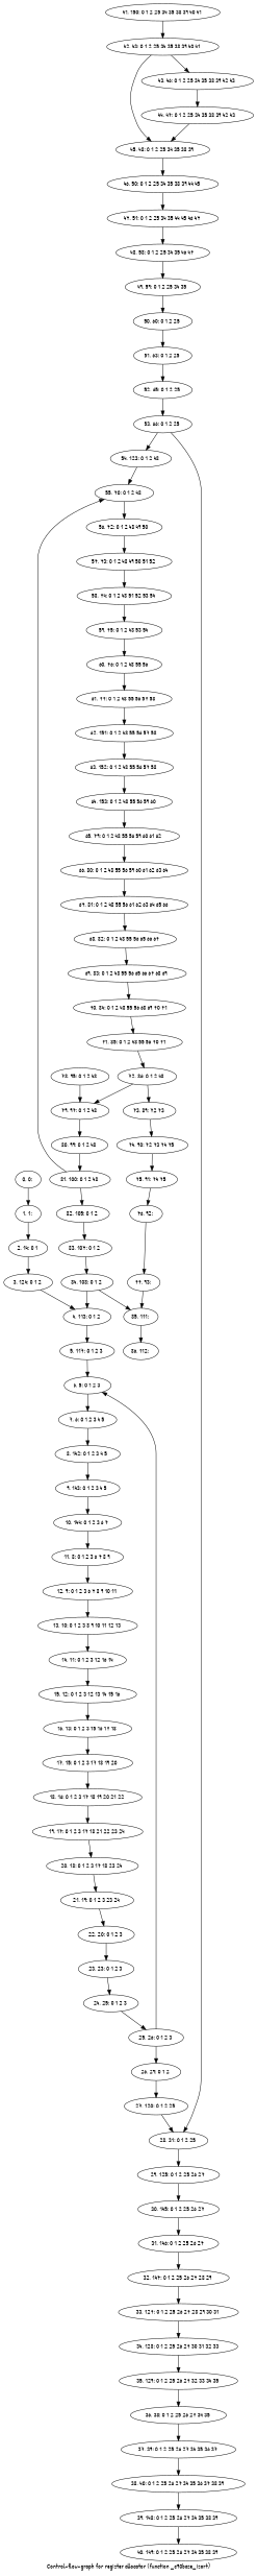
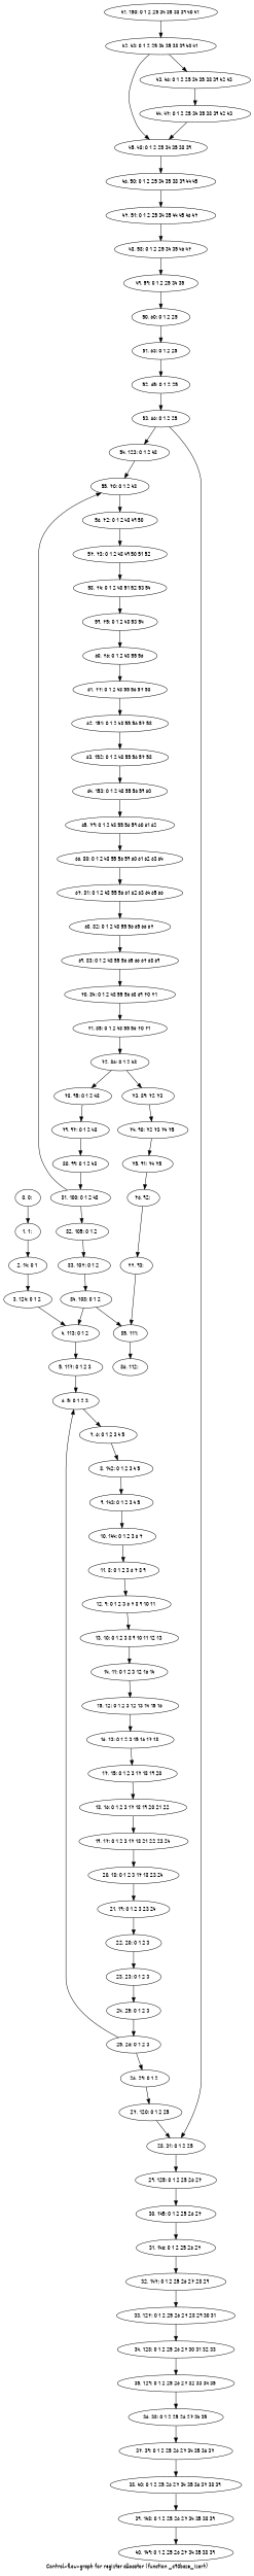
  digraph {
    fontname="Patrick Hand"
    label="Control-flow-graph for register allocator (function _c90base_isort)"
    node [fontname="Patrick Hand"]
    edge [fontname="Patrick Hand"]
    n1 [label="0, 0: "]
    n2 [label="1, 1: "]
    n3 [label="2, 14: 0 1 "]
    n4 [label="3, 124: 0 1 2 "]
    n5 [label="4, 113: 0 1 2 "]
    n6 [label="5, 117: 0 1 2 3 "]
    n7 [label="6, 5: 0 1 2 3 "]
    n8 [label="7, 6: 0 1 2 3 4 5 "]
    n9 [label="8, 142: 0 1 2 3 4 5 "]
    n10 [label="9, 143: 0 1 2 3 4 5 "]
    n11 [label="10, 144: 0 1 2 3 6 7 "]
    n12 [label="11, 8: 0 1 2 3 6 7 8 9 "]
    n13 [label="12, 9: 0 1 2 3 6 7 8 9 10 11 "]
    n14 [label="13, 10: 0 1 2 3 8 9 10 11 12 13 "]
    n15 [label="14, 11: 0 1 2 3 12 16 14"]
    n16 [label="15, 12: 0 1 2 3 12 13 14 15 16 "]
    n17 [label="16, 13: 0 1 2 3 15 16 17 18 "]
    n18 [label="17, 15: 0 1 2 3 17 18 19 20 "]
    n19 [label="18, 16: 0 1 2 3 17 18 19 20 21 22 "]
    n20 [label="19, 17: 0 1 2 3 17 18 21 22 23 24 "]
    n21 [label="20, 18: 0 1 2 3 17 18 23 24 "]
    n22 [label="21, 19: 0 1 2 3 23 24 "]
    n23 [label="22, 20: 0 1 2 3 "]
    n24 [label="23, 23: 0 1 2 3 "]
    n25 [label="24, 25: 0 1 2 3 "]
    n26 [label="25, 26: 0 1 2 3 "]
    n27 [label="26, 29: 0 1 2 "]
    n28 [label="27, 120: 0 1 2 25 "]
    n29 [label="28, 31: 0 1 2 25 "]
    n30 [label="29, 125: 0 1 2 25 26 27 "]
    n31 [label="30, 145: 0 1 2 25 26 27 "]
    n32 [label="31, 146: 0 1 2 25 26 27 "]
    n33 [label="32, 147: 0 1 2 25 26 27 28 29 "]
    n34 [label="33, 127: 0 1 2 25 26 27 28 29 30 31 "]
    n35 [label="34, 128: 0 1 2 25 26 27 30 31 32 33 "]
    n36 [label="35, 129: 0 1 2 25 26 27 32 33 34 35 "]
    n37 [label="36, 38: 0 1 2 25 26 27 34 35 "]
    n38 [label="37, 39: 0 1 2 25 26 27 34 35 36 37 "]
    n39 [label="38, 40: 0 1 2 25 26 27 34 35 36 37 38 39 "]
    n40 [label="39, 148: 0 1 2 25 26 27 34 35 38 39 "]
    n41 [label="40, 149: 0 1 2 25 26 27 34 35 38 39 "]
    n42 [label="41, 150: 0 1 2 25 34 35 38 39 40 41 "]
    n43 [label="42, 43: 0 1 2 25 34 35 38 39 40 41 "]
    n44 [label="43, 46: 0 1 2 25 34 35 38 39 42 43 "]
    n45 [label="45, 48: 0 1 2 25 34 35 38 39 "]
    n46 [label="44, 47: 0 1 2 25 34 35 38 39 42 43 "]
    n47 [label="46, 50: 0 1 2 25 34 35 38 39 44 45 "]
    n48 [label="47, 51: 0 1 2 25 34 35 44 45 46 47 "]
    n49 [label="48, 58: 0 1 2 25 34 35 46 47 "]
    n50 [label="49, 59: 0 1 2 25 34 35 "]
    n51 [label="50, 60: 0 1 2 25 "]
    n52 [label="51, 63: 0 1 2 25 "]
    n53 [label="52, 65: 0 1 2 25 "]
    n54 [label="53, 66: 0 1 2 25 "]
    n55 [label="54, 123: 0 1 2 48 "]
    n56 [label="55, 70: 0 1 2 48 "]
    n57 [label="56, 72: 0 1 2 48 49 50 "]
    n58 [label="57, 73: 0 1 2 48 49 50 51 52 "]
    n59 [label="58, 74: 0 1 2 48 51 52 53 54 "]
    n60 [label="59, 75: 0 1 2 48 53 54 "]
    n61 [label="60, 76: 0 1 2 48 55 56 "]
    n62 [label="61, 77: 0 1 2 48 55 56 57 58 "]
    n63 [label="62, 151: 0 1 2 48 55 56 57 58 "]
    n64 [label="63, 152: 0 1 2 48 55 56 57 58 "]
    n65 [label="64, 153: 0 1 2 48 55 56 59 60 "]
    n66 [label="65, 79: 0 1 2 48 55 56 59 60 61 62 "]
    n67 [label="66, 80: 0 1 2 48 55 56 59 60 61 62 63 64 "]
    n68 [label="67, 81: 0 1 2 48 55 56 61 62 63 64 65 66 "]
    n69 [label="68, 82: 0 1 2 48 55 56 65 66 67 "]
    n70 [label="69, 83: 0 1 2 48 55 56 65 66 67 68 69 "]
    n71 [label="70, 84: 0 1 2 48 55 56 68 69 70 71 "]
    n72 [label="71, 85: 0 1 2 48 55 56 70 71 "]
    n73 [label="72, 86: 0 1 2 48 "]
    n74 [label="73, 89: 72 73 "]
    n75 [label="78, 95: 0 1 2 48 "]
    n76 [label="74, 90: 72 73 74 75 "]
    n77 [label="79, 97: 0 1 2 48 "]
    n78 [label="75, 91: 74 75 "]
    n79 [label="76, 92: "]
    n80 [label="77, 93: "]
    n81 [label="85, 111: "]
    n82 [label="86, 112: "]
    n83 [label="80, 99: 0 1 2 48 "]
    n84 [label="81, 100: 0 1 2 48 "]
    n85 [label="82, 105: 0 1 2 "]
    n86 [label="83, 107: 0 1 2 "]
    n87 [label="84, 108: 0 1 2 "]
    n1 -> n2
    n2 -> n3
    n3 -> n4
    n4 -> n5
    n5 -> n6
    n6 -> n7
    n7 -> n8
    n8 -> n9
    n9 -> n10
    n10 -> n11
    n11 -> n12
    n12 -> n13
    n13 -> n14
    n14 -> n15
    n15 -> n16
    n16 -> n17
    n17 -> n18
    n18 -> n19
    n19 -> n20
    n20 -> n21
    n21 -> n22
    n22 -> n23
    n23 -> n24
    n24 -> n25
    n25 -> n26
    n26 -> n7
    n26 -> n27
    n27 -> n28
    n28 -> n29
    n29 -> n30
    n30 -> n31
    n31 -> n32
    n32 -> n33
    n33 -> n34
    n34 -> n35
    n35 -> n36
    n36 -> n37
    n37 -> n38
    n38 -> n39
    n39 -> n40
    n40 -> n41
    n42 -> n43
    n43 -> n44
    n43 -> n45
    n44 -> n46
    n45 -> n47
    n46 -> n45
    n47 -> n48
    n48 -> n49
    n49 -> n50
    n50 -> n51
    n51 -> n52
    n52 -> n53
    n53 -> n54
    n54 -> n29
    n54 -> n55
    n55 -> n56
    n56 -> n57
    n57 -> n58
    n58 -> n59
    n59 -> n60
    n60 -> n61
    n61 -> n62
    n62 -> n63
    n63 -> n64
    n64 -> n65
    n65 -> n66
    n66 -> n67
    n67 -> n68
    n68 -> n69
    n69 -> n70
    n70 -> n71
    n71 -> n72
    n72 -> n73
    n73 -> n74
-   n73 -> n77
+   n73 -> n75
    n74 -> n76
    n75 -> n77
    n76 -> n78
    n77 -> n83
    n78 -> n79
    n79 -> n80
    n80 -> n81
    n81 -> n82
    n83 -> n84
    n84 -> n56
    n84 -> n85
    n85 -> n86
    n86 -> n87
    n87 -> n5
    n87 -> n81
  }
